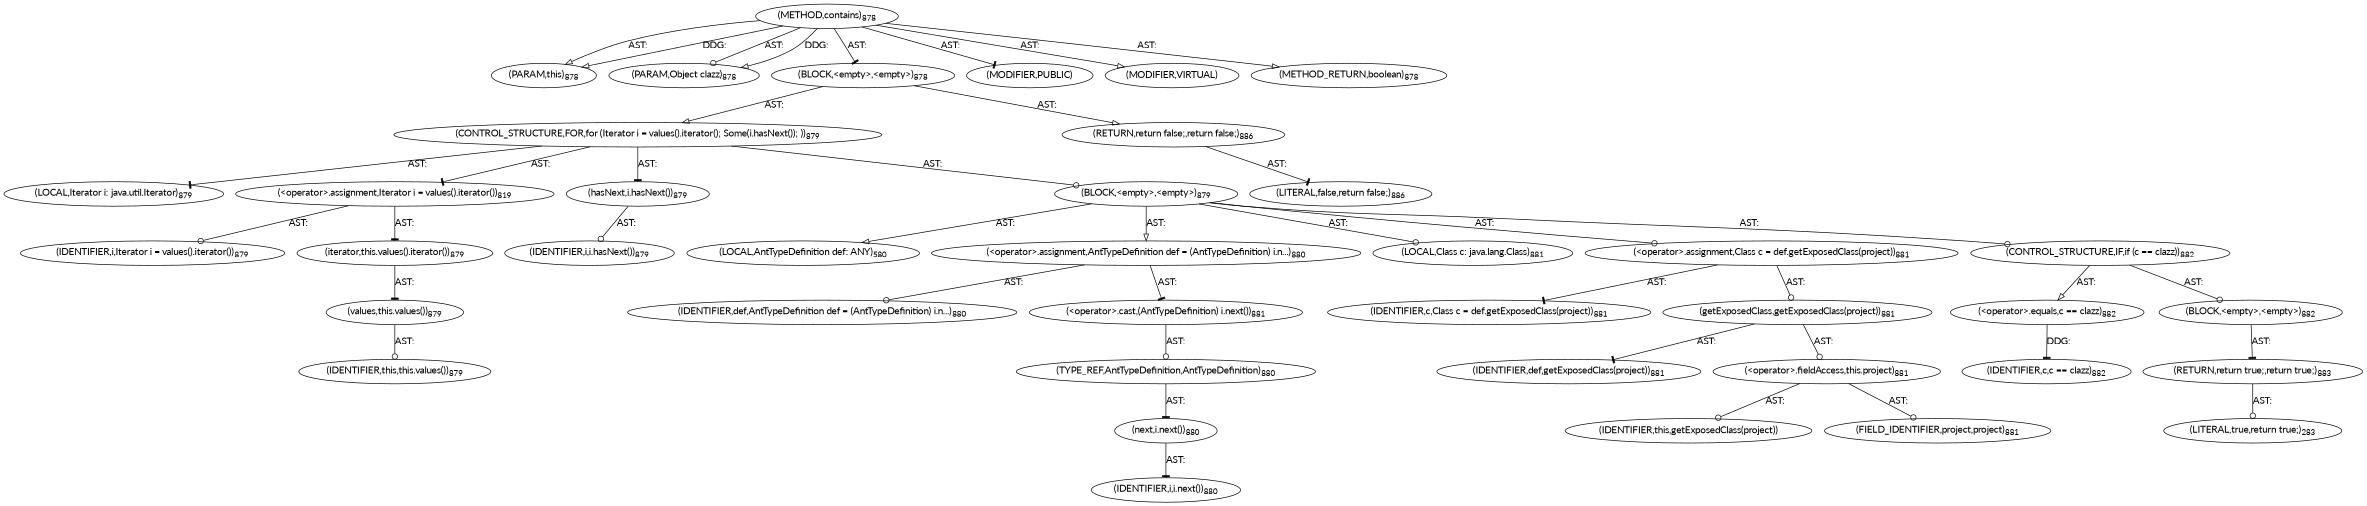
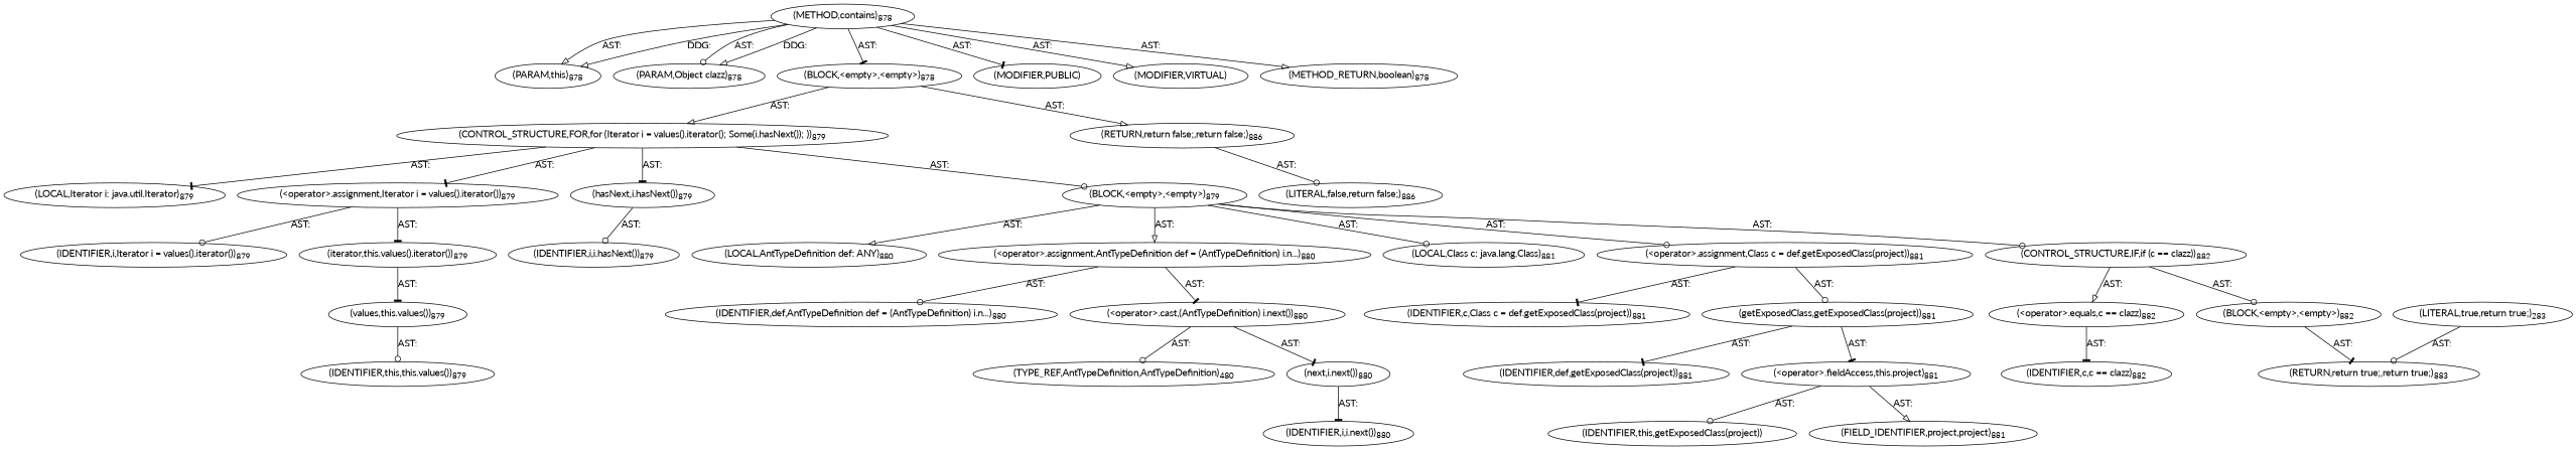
  digraph {
    fontname=Lato
    node [fontname=Lato]
    edge [arrowhead=tee fontname=Lato]
    n1 [label=<(METHOD,contains)<SUB>878</SUB>>]
    n2 [label=<(PARAM,this)<SUB>878</SUB>>]
    n3 [label=<(PARAM,Object clazz)<SUB>878</SUB>>]
    n4 [label=<(BLOCK,&lt;empty&gt;,&lt;empty&gt;)<SUB>878</SUB>>]
    n5 [label=<(MODIFIER,PUBLIC)>]
    n6 [label=<(MODIFIER,VIRTUAL)>]
    n7 [label=<(METHOD_RETURN,boolean)<SUB>878</SUB>>]
    n8 [label=<(CONTROL_STRUCTURE,FOR,for (Iterator i = values().iterator(); Some(i.hasNext()); ))<SUB>879</SUB>>]
    n9 [label=<(RETURN,return false;,return false;)<SUB>886</SUB>>]
    n10 [label=<(LOCAL,Iterator i: java.util.Iterator)<SUB>879</SUB>>]
-   n11 [label=<(&lt;operator&gt;.assignment,Iterator i = values().iterator())<SUB>819</SUB>>]
+   n11 [label=<(&lt;operator&gt;.assignment,Iterator i = values().iterator())<SUB>879</SUB>>]
    n12 [label=<(hasNext,i.hasNext())<SUB>879</SUB>>]
    n13 [label=<(BLOCK,&lt;empty&gt;,&lt;empty&gt;)<SUB>879</SUB>>]
    n14 [label=<(LITERAL,false,return false;)<SUB>886</SUB>>]
    n15 [label=<(IDENTIFIER,i,Iterator i = values().iterator())<SUB>879</SUB>>]
    n16 [label=<(iterator,this.values().iterator())<SUB>879</SUB>>]
    n17 [label=<(IDENTIFIER,i,i.hasNext())<SUB>879</SUB>>]
-   n18 [label=<(LOCAL,AntTypeDefinition def: ANY)<SUB>580</SUB>>]
+   n18 [label=<(LOCAL,AntTypeDefinition def: ANY)<SUB>880</SUB>>]
    n19 [label=<(&lt;operator&gt;.assignment,AntTypeDefinition def = (AntTypeDefinition) i.n...)<SUB>880</SUB>>]
    n20 [label=<(LOCAL,Class c: java.lang.Class)<SUB>881</SUB>>]
    n21 [label=<(&lt;operator&gt;.assignment,Class c = def.getExposedClass(project))<SUB>881</SUB>>]
    n22 [label=<(CONTROL_STRUCTURE,IF,if (c == clazz))<SUB>882</SUB>>]
    n23 [label=<(values,this.values())<SUB>879</SUB>>]
    n24 [label=<(IDENTIFIER,this,this.values())<SUB>879</SUB>>]
    n25 [label=<(IDENTIFIER,def,AntTypeDefinition def = (AntTypeDefinition) i.n...)<SUB>880</SUB>>]
-   n26 [label=<(&lt;operator&gt;.cast,(AntTypeDefinition) i.next())<SUB>881</SUB>>]
+   n26 [label=<(&lt;operator&gt;.cast,(AntTypeDefinition) i.next())<SUB>880</SUB>>]
    n27 [label=<(IDENTIFIER,c,Class c = def.getExposedClass(project))<SUB>881</SUB>>]
    n28 [label=<(getExposedClass,getExposedClass(project))<SUB>881</SUB>>]
    n29 [label=<(&lt;operator&gt;.equals,c == clazz)<SUB>882</SUB>>]
    n30 [label=<(BLOCK,&lt;empty&gt;,&lt;empty&gt;)<SUB>882</SUB>>]
-   n31 [label=<(TYPE_REF,AntTypeDefinition,AntTypeDefinition)<SUB>880</SUB>>]
+   n31 [label=<(TYPE_REF,AntTypeDefinition,AntTypeDefinition)<SUB>480</SUB>>]
    n32 [label=<(next,i.next())<SUB>880</SUB>>]
    n33 [label=<(IDENTIFIER,i,i.next())<SUB>880</SUB>>]
    n34 [label=<(IDENTIFIER,def,getExposedClass(project))<SUB>881</SUB>>]
    n35 [label=<(&lt;operator&gt;.fieldAccess,this.project)<SUB>881</SUB>>]
    n36 [label=<(IDENTIFIER,this,getExposedClass(project))>]
    n37 [label=<(FIELD_IDENTIFIER,project,project)<SUB>881</SUB>>]
    n38 [label=<(IDENTIFIER,c,c == clazz)<SUB>882</SUB>>]
    n39 [label=<(RETURN,return true;,return true;)<SUB>883</SUB>>]
    n40 [label=<(LITERAL,true,return true;)<SUB>283</SUB>>]
    n1 -> n2 [arrowhead=onormal label="AST: "]
    n1 -> n2 [arrowhead=onormal label="DDG: "]
    n1 -> n3 [arrowhead=odot label="AST: "]
    n1 -> n3 [arrowhead=onormal label="DDG: "]
    n1 -> n4 [label="AST: "]
    n1 -> n5 [label="AST: "]
    n1 -> n6 [arrowhead=onormal label="AST: "]
    n1 -> n7 [arrowhead=onormal label="AST: "]
    n4 -> n8 [arrowhead=onormal label="AST: "]
    n4 -> n9 [arrowhead=onormal label="AST: "]
    n8 -> n10 [label="AST: "]
    n8 -> n11 [label="AST: "]
    n8 -> n12 [label="AST: "]
    n8 -> n13 [arrowhead=odot label="AST: "]
-   n9 -> n14 [label="AST: "]
+   n9 -> n14 [arrowhead=odot label="AST: "]
    n11 -> n15 [arrowhead=odot label="AST: "]
    n11 -> n16 [label="AST: "]
    n12 -> n17 [arrowhead=odot label="AST: "]
    n13 -> n18 [arrowhead=onormal label="AST: "]
    n13 -> n19 [arrowhead=onormal label="AST: "]
    n13 -> n20 [arrowhead=odot label="AST: "]
    n13 -> n21 [arrowhead=odot label="AST: "]
    n13 -> n22 [arrowhead=odot label="AST: "]
    n16 -> n23 [label="AST: "]
    n19 -> n25 [arrowhead=odot label="AST: "]
    n19 -> n26 [label="AST: "]
    n21 -> n27 [label="AST: "]
    n21 -> n28 [arrowhead=odot label="AST: "]
    n22 -> n29 [arrowhead=onormal label="AST: "]
    n22 -> n30 [arrowhead=odot label="AST: "]
    n23 -> n24 [arrowhead=odot label="AST: "]
    n26 -> n31 [arrowhead=odot label="AST: "]
-   n31 -> n32 [label="AST: "]
+   n26 -> n32 [label="AST: "]
    n28 -> n34 [label="AST: "]
-   n28 -> n35 [arrowhead=odot label="AST: "]
-   n29 -> n38 [label="DDG: "]
+   n28 -> n35 [label="AST: "]
+   n29 -> n38 [label="AST: "]
    n30 -> n39 [label="AST: "]
    n32 -> n33 [label="AST: "]
    n35 -> n36 [arrowhead=odot label="AST: "]
-   n35 -> n37 [arrowhead=odot label="AST: "]
-   n39 -> n40 [arrowhead=odot label="AST: "]
+   n35 -> n37 [arrowhead=onormal label="AST: "]
+   n40 -> n39 [arrowhead=odot label="AST: "]
  }
